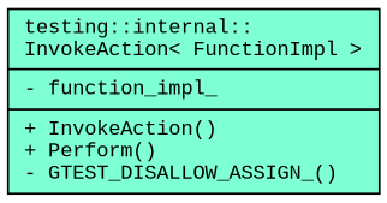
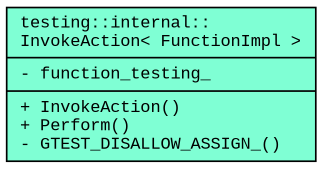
  digraph {
    fontname="Liberation Mono"
-   n1 [color=black fillcolor=aquamarine fontcolor=black fontname="Liberation Mono" fontsize=10 height=0.2 label="{testing::internal::\lInvokeAction\< FunctionImpl \>\n|- function_impl_\l|+ InvokeAction()\l+ Perform()\l- GTEST_DISALLOW_ASSIGN_()\l}" shape=record style=filled width=0.4]
+   n1 [color=black fillcolor=aquamarine fontcolor=black fontname="Liberation Mono" fontsize=10 height=0.2 label="{testing::internal::\lInvokeAction\< FunctionImpl \>\n|- function_testing_\l|+ InvokeAction()\l+ Perform()\l- GTEST_DISALLOW_ASSIGN_()\l}" shape=record style=filled width=0.4]
  }
